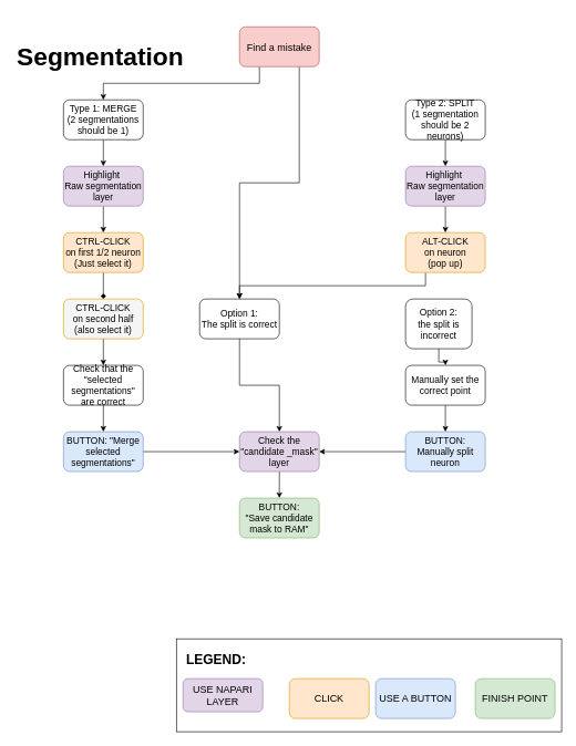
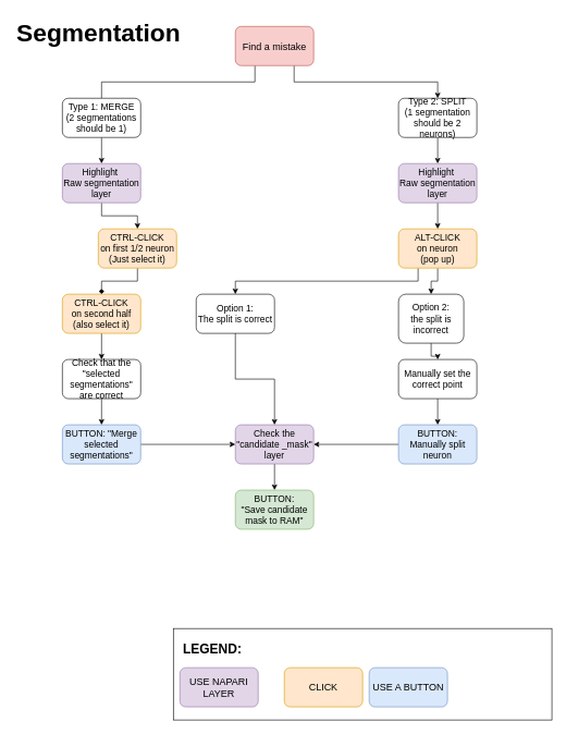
  <mxCell id="0" />
  <mxCell id="1" parent="0" />
  <mxCell id="2" value="" style="rounded=0;whiteSpace=wrap;html=1;fontSize=15;" parent="1" vertex="1"><mxGeometry x="265" y="962" width="580" height="140" as="geometry" /></mxCell>
- <mxCell id="3" value="FINISH POINT" style="rounded=1;whiteSpace=wrap;html=1;fillColor=#d5e8d4;strokeColor=#82b366;fontSize=15;" parent="1" vertex="1"><mxGeometry x="715" y="1022" width="120" height="60" as="geometry" /></mxCell>
  <mxCell id="4" value="USE A BUTTON" style="rounded=1;whiteSpace=wrap;html=1;fillColor=#dae8fc;strokeColor=#6c8ebf;fontSize=15;" parent="1" vertex="1"><mxGeometry x="565" y="1022" width="120" height="60" as="geometry" /></mxCell>
  <mxCell id="5" value="&lt;h1&gt;&lt;font style=&quot;font-size: 20px&quot;&gt;LEGEND:&lt;/font&gt;&lt;/h1&gt;" style="text;html=1;strokeColor=none;fillColor=none;spacing=5;spacingTop=-20;whiteSpace=wrap;overflow=hidden;rounded=0;fontSize=15;" parent="1" vertex="1"><mxGeometry x="275" y="962" width="190" height="48" as="geometry" /></mxCell>
  <mxCell id="6" value="CLICK" style="rounded=1;whiteSpace=wrap;html=1;fillColor=#ffe6cc;strokeColor=#d79b00;fontSize=15;" parent="1" vertex="1"><mxGeometry x="435" y="1022" width="120" height="60" as="geometry" /></mxCell>
- <mxCell id="7" style="edgeStyle=orthogonalEdgeStyle;rounded=0;orthogonalLoop=1;jettySize=auto;html=1;exitX=0.25;exitY=1;exitDx=0;exitDy=0;entryX=0.5;entryY=0;entryDx=0;entryDy=0;fontSize=15;" parent="1" source="9" target="13" edge="1"><mxGeometry relative="1" as="geometry" /></mxCell>
- <mxCell id="8" style="edgeStyle=orthogonalEdgeStyle;rounded=0;orthogonalLoop=1;jettySize=auto;html=1;exitX=0.75;exitY=1;exitDx=0;exitDy=0;fontSize=15;" parent="1" source="9" target="31" edge="1"><mxGeometry relative="1" as="geometry" /></mxCell>
+ <mxCell id="7" style="edgeStyle=orthogonalEdgeStyle;rounded=0;orthogonalLoop=1;jettySize=auto;html=1;exitX=0.25;exitY=1;exitDx=0;exitDy=0;entryX=0.5;entryY=0;entryDx=0;entryDy=0;fontSize=15;endArrow=none;" parent="1" source="9" target="13" edge="1"><mxGeometry relative="1" as="geometry" /></mxCell>
+ <mxCell id="8" style="edgeStyle=orthogonalEdgeStyle;rounded=0;orthogonalLoop=1;jettySize=auto;html=1;exitX=0.75;exitY=1;exitDx=0;exitDy=0;fontSize=15;" parent="1" source="9" target="11" edge="1"><mxGeometry relative="1" as="geometry" /></mxCell>
  <mxCell id="9" value="Find a mistake" style="rounded=1;whiteSpace=wrap;html=1;fillColor=#f8cecc;strokeColor=#b85450;fontSize=15;" parent="1" vertex="1"><mxGeometry x="360" y="40" width="120" height="60" as="geometry" /></mxCell>
  <mxCell id="10" value="" style="edgeStyle=orthogonalEdgeStyle;rounded=0;orthogonalLoop=1;jettySize=auto;html=1;fontSize=14;" parent="1" source="11" target="25" edge="1"><mxGeometry relative="1" as="geometry" /></mxCell>
  <mxCell id="11" value="Type 2: SPLIT&lt;br style=&quot;font-size: 14px;&quot;&gt;(1 segmentation should be 2 neurons)" style="rounded=1;whiteSpace=wrap;html=1;fontSize=14;" parent="1" vertex="1"><mxGeometry x="610" y="150" width="120" height="60" as="geometry" /></mxCell>
  <mxCell id="12" value="" style="edgeStyle=orthogonalEdgeStyle;rounded=0;orthogonalLoop=1;jettySize=auto;html=1;fontSize=14;" parent="1" source="13" target="15" edge="1"><mxGeometry relative="1" as="geometry" /></mxCell>
  <mxCell id="13" value="Type 1: MERGE&lt;br style=&quot;font-size: 14px;&quot;&gt;(2 segmentations should be 1)" style="rounded=1;whiteSpace=wrap;html=1;fontSize=14;" parent="1" vertex="1"><mxGeometry x="95" y="150" width="120" height="60" as="geometry" /></mxCell>
  <mxCell id="14" value="" style="edgeStyle=orthogonalEdgeStyle;rounded=0;orthogonalLoop=1;jettySize=auto;html=1;fontSize=14;" parent="1" source="15" target="17" edge="1"><mxGeometry relative="1" as="geometry" /></mxCell>
  <mxCell id="15" value="Highlight&amp;nbsp;&lt;br style=&quot;font-size: 14px;&quot;&gt;Raw segmentation layer" style="rounded=1;whiteSpace=wrap;html=1;fillColor=#e1d5e7;strokeColor=#9673a6;fontSize=14;" parent="1" vertex="1"><mxGeometry x="95" y="250" width="120" height="60" as="geometry" /></mxCell>
  <mxCell id="16" value="" style="edgeStyle=orthogonalEdgeStyle;rounded=0;orthogonalLoop=1;jettySize=auto;html=1;fontSize=14;endArrow=diamond;" parent="1" source="17" target="19" edge="1"><mxGeometry relative="1" as="geometry" /></mxCell>
- <mxCell id="17" value="CTRL-CLICK&lt;br style=&quot;font-size: 14px;&quot;&gt;on first 1/2 neuron&lt;br style=&quot;font-size: 14px;&quot;&gt;(Just select it)" style="rounded=1;whiteSpace=wrap;html=1;fillColor=#ffe6cc;strokeColor=#d79b00;fontSize=14;" parent="1" vertex="1"><mxGeometry x="95" y="350" width="120" height="60" as="geometry" /></mxCell>
+ <mxCell id="17" value="CTRL-CLICK&lt;br style=&quot;font-size: 14px;&quot;&gt;on first 1/2 neuron&lt;br style=&quot;font-size: 14px;&quot;&gt;(Just select it)" style="rounded=1;whiteSpace=wrap;html=1;fillColor=#ffe6cc;strokeColor=#d79b00;fontSize=14;" parent="1" vertex="1"><mxGeometry x="150" y="350" width="120" height="60" as="geometry" /></mxCell>
  <mxCell id="18" value="" style="edgeStyle=orthogonalEdgeStyle;rounded=0;orthogonalLoop=1;jettySize=auto;html=1;fontSize=14;" parent="1" source="19" target="21" edge="1"><mxGeometry relative="1" as="geometry" /></mxCell>
- <mxCell id="19" value="CTRL-CLICK&lt;br style=&quot;font-size: 14px;&quot;&gt;on second half&lt;br style=&quot;font-size: 14px;&quot;&gt;(also select it)" style="rounded=1;whiteSpace=wrap;html=1;fillColor=#f5f5f5;strokeColor=#d79b00;fontSize=14;" parent="1" vertex="1"><mxGeometry x="95" y="450" width="120" height="60" as="geometry" /></mxCell>
+ <mxCell id="19" value="CTRL-CLICK&lt;br style=&quot;font-size: 14px;&quot;&gt;on second half&lt;br style=&quot;font-size: 14px;&quot;&gt;(also select it)" style="rounded=1;whiteSpace=wrap;html=1;fillColor=#ffe6cc;strokeColor=#d79b00;fontSize=14;" parent="1" vertex="1"><mxGeometry x="95" y="450" width="120" height="60" as="geometry" /></mxCell>
  <mxCell id="20" value="" style="edgeStyle=orthogonalEdgeStyle;rounded=0;orthogonalLoop=1;jettySize=auto;html=1;fontSize=14;" parent="1" source="21" target="23" edge="1"><mxGeometry relative="1" as="geometry" /></mxCell>
  <mxCell id="21" value="Check that the &quot;selected segmentations&quot; are correct" style="rounded=1;whiteSpace=wrap;html=1;fontSize=14;" parent="1" vertex="1"><mxGeometry x="95" y="550" width="120" height="60" as="geometry" /></mxCell>
  <mxCell id="22" style="edgeStyle=orthogonalEdgeStyle;rounded=0;orthogonalLoop=1;jettySize=auto;html=1;entryX=0;entryY=0.5;entryDx=0;entryDy=0;fontSize=14;" parent="1" source="23" target="39" edge="1"><mxGeometry relative="1" as="geometry" /></mxCell>
  <mxCell id="23" value="BUTTON: &quot;Merge selected segmentations&quot;" style="rounded=1;whiteSpace=wrap;html=1;fillColor=#dae8fc;strokeColor=#6c8ebf;fontSize=14;" parent="1" vertex="1"><mxGeometry x="95" y="650" width="120" height="60" as="geometry" /></mxCell>
  <mxCell id="24" value="" style="edgeStyle=orthogonalEdgeStyle;rounded=0;orthogonalLoop=1;jettySize=auto;html=1;fontSize=14;" parent="1" source="25" target="28" edge="1"><mxGeometry relative="1" as="geometry" /></mxCell>
  <mxCell id="25" value="Highlight&amp;nbsp;&lt;br style=&quot;font-size: 14px;&quot;&gt;Raw segmentation layer" style="rounded=1;whiteSpace=wrap;html=1;fillColor=#e1d5e7;strokeColor=#9673a6;fontSize=14;" parent="1" vertex="1"><mxGeometry x="610" y="250" width="120" height="60" as="geometry" /></mxCell>
+ <mxCell id="26" value="" style="edgeStyle=orthogonalEdgeStyle;rounded=0;orthogonalLoop=1;jettySize=auto;html=1;fontSize=14;" parent="1" source="28" target="33" edge="1"><mxGeometry relative="1" as="geometry" /></mxCell>
  <mxCell id="27" style="edgeStyle=orthogonalEdgeStyle;rounded=0;orthogonalLoop=1;jettySize=auto;html=1;exitX=0.25;exitY=1;exitDx=0;exitDy=0;fontSize=14;" parent="1" source="28" target="31" edge="1"><mxGeometry relative="1" as="geometry" /></mxCell>
  <mxCell id="28" value="ALT-CLICK&lt;br style=&quot;font-size: 14px;&quot;&gt;on neuron&lt;br style=&quot;font-size: 14px;&quot;&gt;(pop up)" style="rounded=1;whiteSpace=wrap;html=1;fillColor=#ffe6cc;strokeColor=#d79b00;fontSize=14;" parent="1" vertex="1"><mxGeometry x="610" y="350" width="120" height="60" as="geometry" /></mxCell>
- <mxCell id="29" value="USE NAPARI LAYER" style="rounded=1;whiteSpace=wrap;html=1;fillColor=#e1d5e7;strokeColor=#9673a6;fontSize=15;" parent="1" vertex="1"><mxGeometry x="275" y="1022" width="120" height="50" as="geometry" /></mxCell>
+ <mxCell id="29" value="USE NAPARI LAYER" style="rounded=1;whiteSpace=wrap;html=1;fillColor=#e1d5e7;strokeColor=#9673a6;fontSize=15;" parent="1" vertex="1"><mxGeometry x="275" y="1022" width="120" height="60" as="geometry" /></mxCell>
  <mxCell id="30" value="" style="edgeStyle=orthogonalEdgeStyle;rounded=0;orthogonalLoop=1;jettySize=auto;html=1;fontSize=14;" parent="1" source="31" target="39" edge="1"><mxGeometry relative="1" as="geometry" /></mxCell>
  <mxCell id="31" value="Option 1:&lt;br style=&quot;font-size: 14px;&quot;&gt;The split is correct" style="rounded=1;whiteSpace=wrap;html=1;fontSize=14;" parent="1" vertex="1"><mxGeometry x="300" y="450" width="120" height="60" as="geometry" /></mxCell>
  <mxCell id="32" value="" style="edgeStyle=orthogonalEdgeStyle;rounded=0;orthogonalLoop=1;jettySize=auto;html=1;fontSize=14;" parent="1" source="33" target="35" edge="1"><mxGeometry relative="1" as="geometry" /></mxCell>
  <mxCell id="33" value="Option 2: &lt;br style=&quot;font-size: 14px;&quot;&gt;the split is incorrect" style="rounded=1;whiteSpace=wrap;html=1;fontSize=14;" parent="1" vertex="1"><mxGeometry x="610" y="450" width="100" height="75" as="geometry" /></mxCell>
  <mxCell id="34" value="" style="edgeStyle=orthogonalEdgeStyle;rounded=0;orthogonalLoop=1;jettySize=auto;html=1;fontSize=14;" parent="1" source="35" target="37" edge="1"><mxGeometry relative="1" as="geometry" /></mxCell>
  <mxCell id="35" value="Manually set the correct point" style="rounded=1;whiteSpace=wrap;html=1;fontSize=14;" parent="1" vertex="1"><mxGeometry x="610" y="550" width="120" height="60" as="geometry" /></mxCell>
  <mxCell id="36" style="edgeStyle=orthogonalEdgeStyle;rounded=0;orthogonalLoop=1;jettySize=auto;html=1;entryX=1;entryY=0.5;entryDx=0;entryDy=0;fontSize=14;" parent="1" source="37" target="39" edge="1"><mxGeometry relative="1" as="geometry" /></mxCell>
  <mxCell id="37" value="BUTTON:&lt;br style=&quot;font-size: 14px;&quot;&gt;Manually split neuron" style="rounded=1;whiteSpace=wrap;html=1;fillColor=#dae8fc;strokeColor=#6c8ebf;fontSize=14;" parent="1" vertex="1"><mxGeometry x="610" y="650" width="120" height="60" as="geometry" /></mxCell>
  <mxCell id="38" value="" style="edgeStyle=orthogonalEdgeStyle;rounded=0;orthogonalLoop=1;jettySize=auto;html=1;fontSize=14;" parent="1" source="39" target="40" edge="1"><mxGeometry relative="1" as="geometry" /></mxCell>
  <mxCell id="39" value="Check the &lt;br style=&quot;font-size: 14px;&quot;&gt;&quot;candidate _mask&quot; layer" style="rounded=1;whiteSpace=wrap;html=1;fillColor=#e1d5e7;strokeColor=#9673a6;fontSize=14;" parent="1" vertex="1"><mxGeometry x="360" y="650" width="120" height="60" as="geometry" /></mxCell>
  <mxCell id="40" value="BUTTON:&lt;br style=&quot;font-size: 14px;&quot;&gt;&quot;Save candidate mask to RAM&quot;" style="rounded=1;whiteSpace=wrap;html=1;fillColor=#d5e8d4;strokeColor=#82b366;fontSize=14;" parent="1" vertex="1"><mxGeometry x="360" y="750" width="120" height="60" as="geometry" /></mxCell>
- <mxCell id="41" value="&lt;h1&gt;&lt;font style=&quot;font-size: 38px&quot;&gt;Segmentation&lt;/font&gt;&lt;/h1&gt;" style="text;html=1;strokeColor=none;fillColor=none;spacing=5;spacingTop=-20;whiteSpace=wrap;overflow=hidden;rounded=0;fontSize=14;" parent="1" vertex="1"><mxGeometry x="20" y="55" width="315" height="80" as="geometry" /></mxCell>
+ <mxCell id="41" value="&lt;h1&gt;&lt;font style=&quot;font-size: 38px&quot;&gt;Segmentation&lt;/font&gt;&lt;/h1&gt;" style="text;html=1;strokeColor=none;fillColor=none;spacing=5;spacingTop=-20;whiteSpace=wrap;overflow=hidden;rounded=0;fontSize=14;" parent="1" vertex="1"><mxGeometry x="20" y="20" width="315" height="80" as="geometry" /></mxCell>
